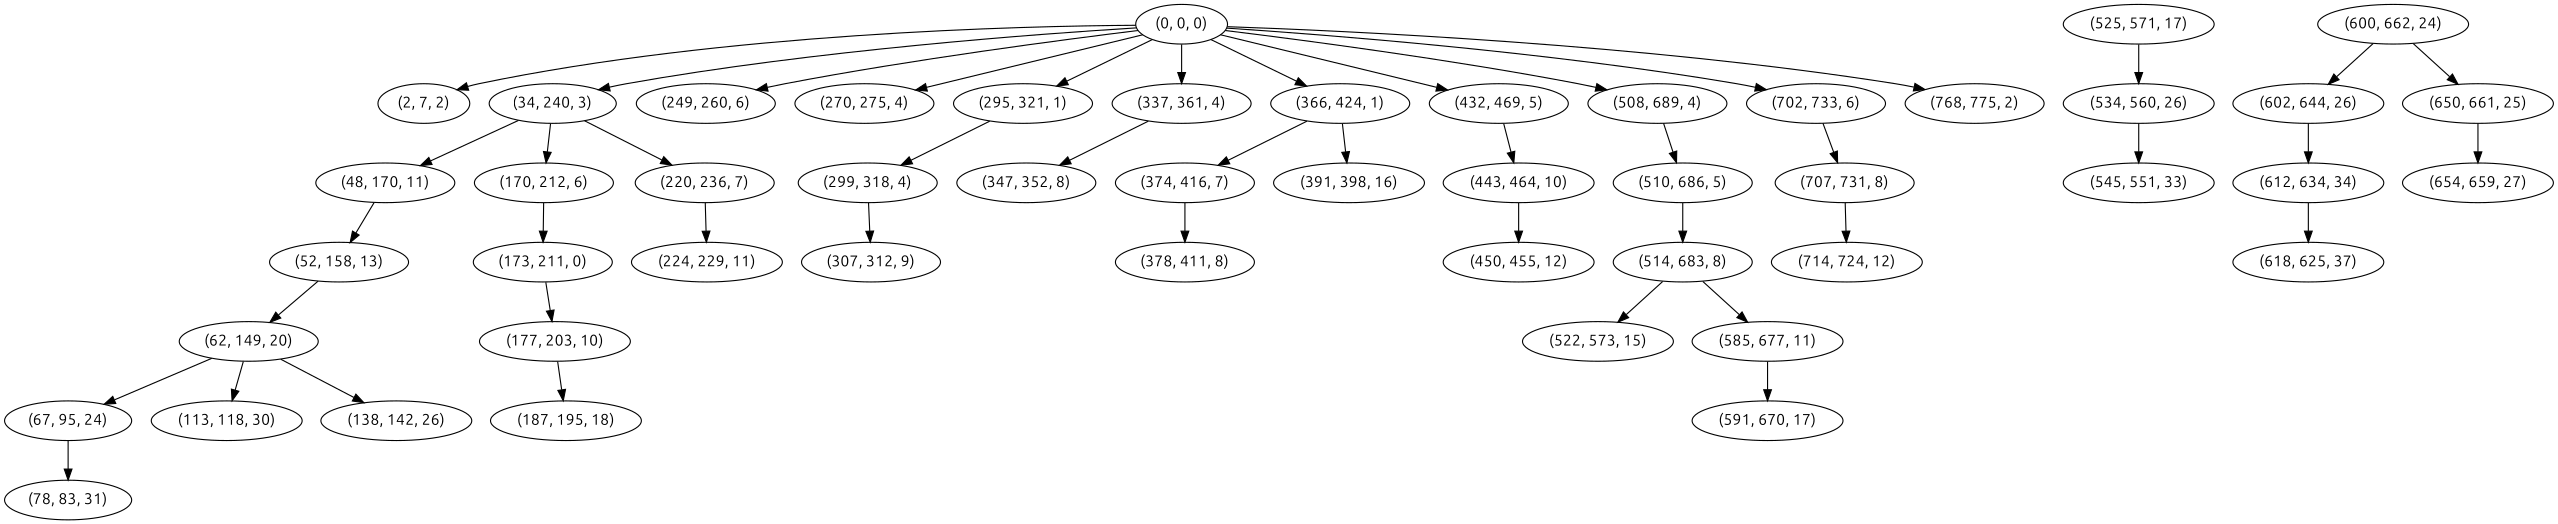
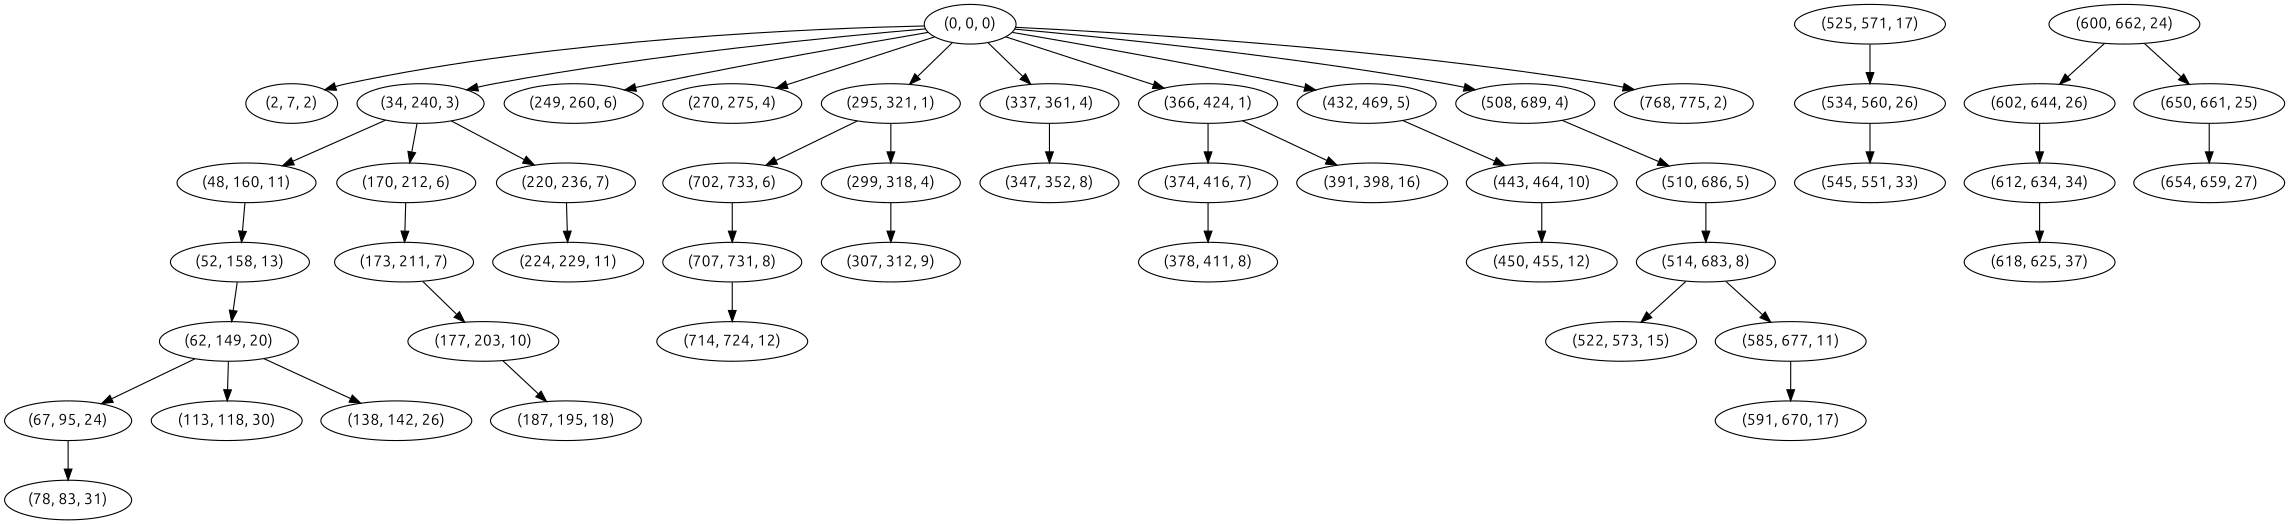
  digraph {
    fontname=Ubuntu
    node [fontname=Ubuntu]
    edge [fontname=Ubuntu]
    "(0, 0, 0)"
    "(2, 7, 2)"
    "(34, 240, 3)"
    "(249, 260, 6)"
    "(270, 275, 4)"
    "(295, 321, 1)"
    "(337, 361, 4)"
    "(366, 424, 1)"
    "(432, 469, 5)"
    "(508, 689, 4)"
    "(702, 733, 6)"
    "(768, 775, 2)"
-   "(48, 160, 11)" [label="(48, 170, 11)"]
+   "(48, 160, 11)"
    "(170, 212, 6)"
    "(220, 236, 7)"
    "(299, 318, 4)"
    "(347, 352, 8)"
    "(374, 416, 7)"
    "(391, 398, 16)"
    "(443, 464, 10)"
    "(510, 686, 5)"
    "(707, 731, 8)"
    "(52, 158, 13)"
-   "(173, 211, 7)" [label="(173, 211, 0)"]
+   "(173, 211, 7)"
    "(224, 229, 11)"
    "(62, 149, 20)"
    "(67, 95, 24)"
    "(113, 118, 30)"
    "(138, 142, 26)"
    "(78, 83, 31)"
    "(177, 203, 10)"
    "(187, 195, 18)"
    "(307, 312, 9)"
    "(378, 411, 8)"
    "(450, 455, 12)"
    "(514, 683, 8)"
    "(522, 573, 15)"
    "(585, 677, 11)"
    "(591, 670, 17)"
    "(525, 571, 17)"
    "(534, 560, 26)"
    "(545, 551, 33)"
    "(600, 662, 24)"
    "(602, 644, 26)"
    "(650, 661, 25)"
    "(612, 634, 34)"
    "(654, 659, 27)"
    "(618, 625, 37)"
    "(714, 724, 12)"
    "(0, 0, 0)" -> "(2, 7, 2)"
    "(0, 0, 0)" -> "(34, 240, 3)"
    "(0, 0, 0)" -> "(249, 260, 6)"
    "(0, 0, 0)" -> "(270, 275, 4)"
    "(0, 0, 0)" -> "(295, 321, 1)"
    "(0, 0, 0)" -> "(337, 361, 4)"
    "(0, 0, 0)" -> "(366, 424, 1)"
    "(0, 0, 0)" -> "(432, 469, 5)"
    "(0, 0, 0)" -> "(508, 689, 4)"
-   "(0, 0, 0)" -> "(702, 733, 6)"
+   "(295, 321, 1)" -> "(702, 733, 6)"
    "(0, 0, 0)" -> "(768, 775, 2)"
    "(34, 240, 3)" -> "(48, 160, 11)"
    "(34, 240, 3)" -> "(170, 212, 6)"
    "(34, 240, 3)" -> "(220, 236, 7)"
    "(295, 321, 1)" -> "(299, 318, 4)"
    "(337, 361, 4)" -> "(347, 352, 8)"
    "(366, 424, 1)" -> "(374, 416, 7)"
    "(366, 424, 1)" -> "(391, 398, 16)"
    "(432, 469, 5)" -> "(443, 464, 10)"
    "(508, 689, 4)" -> "(510, 686, 5)"
    "(702, 733, 6)" -> "(707, 731, 8)"
    "(48, 160, 11)" -> "(52, 158, 13)"
    "(170, 212, 6)" -> "(173, 211, 7)"
    "(220, 236, 7)" -> "(224, 229, 11)"
    "(299, 318, 4)" -> "(307, 312, 9)"
    "(374, 416, 7)" -> "(378, 411, 8)"
    "(443, 464, 10)" -> "(450, 455, 12)"
    "(510, 686, 5)" -> "(514, 683, 8)"
    "(707, 731, 8)" -> "(714, 724, 12)"
    "(52, 158, 13)" -> "(62, 149, 20)"
    "(173, 211, 7)" -> "(177, 203, 10)"
    "(62, 149, 20)" -> "(67, 95, 24)"
    "(62, 149, 20)" -> "(113, 118, 30)"
    "(62, 149, 20)" -> "(138, 142, 26)"
    "(67, 95, 24)" -> "(78, 83, 31)"
    "(177, 203, 10)" -> "(187, 195, 18)"
    "(514, 683, 8)" -> "(522, 573, 15)"
    "(514, 683, 8)" -> "(585, 677, 11)"
    "(585, 677, 11)" -> "(591, 670, 17)"
    "(525, 571, 17)" -> "(534, 560, 26)"
    "(534, 560, 26)" -> "(545, 551, 33)"
    "(600, 662, 24)" -> "(602, 644, 26)"
    "(600, 662, 24)" -> "(650, 661, 25)"
    "(602, 644, 26)" -> "(612, 634, 34)"
    "(650, 661, 25)" -> "(654, 659, 27)"
    "(612, 634, 34)" -> "(618, 625, 37)"
  }
